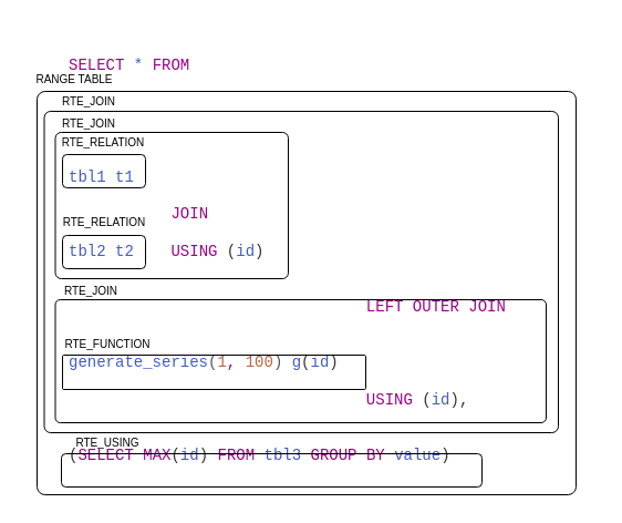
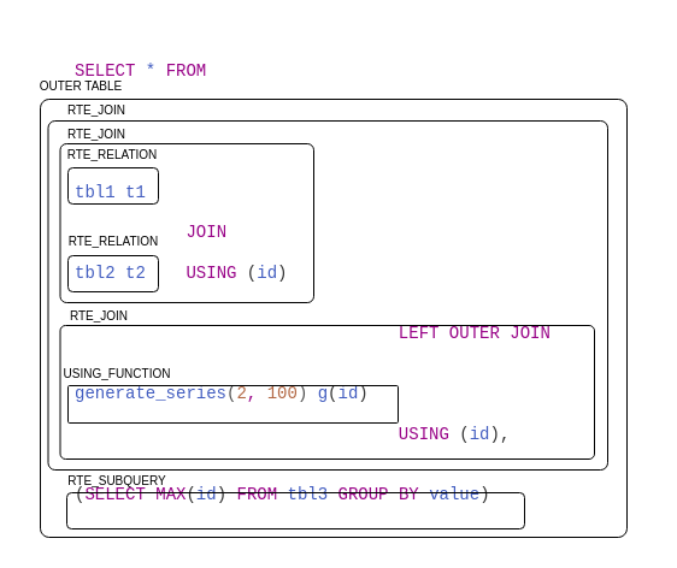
  <mxCell id="0" />
  <mxCell id="1" parent="0" />
- <mxCell id="2" value="&lt;div style=&quot;font-size: 14px;&quot;&gt;&lt;span style=&quot;background-color: initial; font-size: 14px;&quot;&gt;&lt;font color=&quot;#990488&quot; style=&quot;font-size: 14px;&quot;&gt;SELECT&lt;/font&gt;&amp;nbsp;&lt;font color=&quot;#425dc0&quot; style=&quot;font-size: 14px;&quot;&gt;*&lt;/font&gt;&lt;font color=&quot;#990488&quot; style=&quot;font-size: 14px;&quot;&gt;&amp;nbsp;FROM&lt;/font&gt;&lt;/span&gt;&lt;/div&gt;&lt;div style=&quot;font-size: 14px;&quot;&gt;&lt;span style=&quot;background-color: initial; font-size: 14px;&quot;&gt;&lt;br style=&quot;font-size: 14px;&quot;&gt;&lt;/span&gt;&lt;/div&gt;&lt;div style=&quot;font-size: 14px;&quot;&gt;&lt;span style=&quot;background-color: initial; font-size: 14px;&quot;&gt;&amp;nbsp;&lt;/span&gt;&lt;/div&gt;&lt;div style=&quot;font-size: 14px;&quot;&gt;&lt;span style=&quot;background-color: initial; font-size: 14px;&quot;&gt;&lt;font color=&quot;#425dc0&quot; style=&quot;font-size: 14px;&quot;&gt;&lt;br style=&quot;font-size: 14px;&quot;&gt;&lt;/font&gt;&lt;/span&gt;&lt;/div&gt;&lt;div style=&quot;font-size: 14px;&quot;&gt;&lt;span style=&quot;background-color: initial; font-size: 14px;&quot;&gt;&lt;font color=&quot;#425dc0&quot; style=&quot;font-size: 14px;&quot;&gt;&lt;br style=&quot;font-size: 14px;&quot;&gt;&lt;/font&gt;&lt;/span&gt;&lt;/div&gt;&lt;div style=&quot;font-size: 14px;&quot;&gt;&lt;span style=&quot;background-color: initial; font-size: 14px;&quot;&gt;&lt;font color=&quot;#425dc0&quot; style=&quot;font-size: 14px;&quot;&gt;&lt;br style=&quot;font-size: 14px;&quot;&gt;&lt;/font&gt;&lt;/span&gt;&lt;/div&gt;&lt;div style=&quot;font-size: 14px;&quot;&gt;&lt;span style=&quot;background-color: initial; font-size: 14px;&quot;&gt;&lt;font color=&quot;#425dc0&quot; style=&quot;font-size: 14px;&quot;&gt;tbl1 t1&lt;/font&gt;&lt;font color=&quot;#990488&quot; style=&quot;font-size: 14px;&quot;&gt;&amp;nbsp;&lt;/font&gt;&lt;/span&gt;&lt;/div&gt;&lt;div style=&quot;font-size: 14px;&quot;&gt;&lt;span style=&quot;background-color: initial; color: rgb(153, 4, 136); font-size: 14px;&quot;&gt;&lt;br style=&quot;font-size: 14px;&quot;&gt;&lt;/span&gt;&lt;/div&gt;&lt;div style=&quot;font-size: 14px;&quot;&gt;&lt;span style=&quot;background-color: initial; color: rgb(153, 4, 136); font-size: 14px;&quot;&gt;&lt;span style=&quot;white-space: pre; font-size: 14px;&quot;&gt;&#09;&lt;/span&gt;&amp;nbsp; &amp;nbsp;JOIN&amp;nbsp;&lt;/span&gt;&lt;/div&gt;&lt;div style=&quot;font-size: 14px;&quot;&gt;&lt;span style=&quot;background-color: initial; color: rgb(66, 93, 192); font-size: 14px;&quot;&gt;&lt;br style=&quot;font-size: 14px;&quot;&gt;&lt;/span&gt;&lt;/div&gt;&lt;div style=&quot;font-size: 14px;&quot;&gt;&lt;span style=&quot;background-color: initial; color: rgb(66, 93, 192); font-size: 14px;&quot;&gt;tbl2 t2&amp;nbsp; &amp;nbsp;&amp;nbsp;&lt;/span&gt;&lt;font color=&quot;#990488&quot; style=&quot;background-color: initial; font-size: 14px;&quot;&gt;USING&lt;/font&gt;&lt;span style=&quot;background-color: initial; color: rgb(66, 93, 192); font-size: 14px;&quot;&gt;&amp;nbsp;&lt;/span&gt;&lt;font color=&quot;#333333&quot; style=&quot;background-color: initial; color: rgb(51, 51, 51); font-size: 14px;&quot;&gt;(&lt;/font&gt;&lt;font color=&quot;#425dc0&quot; style=&quot;background-color: initial; font-size: 14px;&quot;&gt;id&lt;/font&gt;&lt;font color=&quot;#333333&quot; style=&quot;background-color: initial; color: rgb(51, 51, 51); font-size: 14px;&quot;&gt;)&lt;/font&gt;&lt;br style=&quot;font-size: 14px;&quot;&gt;&lt;/div&gt;&lt;div style=&quot;color: rgb(51, 51, 51); font-size: 14px;&quot;&gt;&lt;font color=&quot;#333333&quot; style=&quot;font-size: 14px;&quot;&gt;&lt;br style=&quot;font-size: 14px;&quot;&gt;&lt;/font&gt;&lt;/div&gt;&lt;div style=&quot;font-size: 14px;&quot;&gt;&lt;br style=&quot;font-size: 14px;&quot;&gt;&lt;/div&gt;&lt;div style=&quot;font-size: 14px;&quot;&gt;&lt;font color=&quot;#990488&quot; style=&quot;font-size: 14px;&quot;&gt;&lt;span style=&quot;white-space: pre; font-size: 14px;&quot;&gt;&#09;&lt;/span&gt;&lt;span style=&quot;white-space: pre; font-size: 14px;&quot;&gt;&#09;&lt;/span&gt;&lt;span style=&quot;white-space: pre; font-size: 14px;&quot;&gt;&#09;&lt;/span&gt;&lt;span style=&quot;white-space: pre; font-size: 14px;&quot;&gt;&#09;&lt;/span&gt;LEFT OUTER JOIN&lt;/font&gt;&lt;/div&gt;&lt;div style=&quot;font-size: 14px;&quot;&gt;&lt;font color=&quot;#990488&quot; style=&quot;font-size: 14px;&quot;&gt;&lt;br style=&quot;font-size: 14px;&quot;&gt;&lt;/font&gt;&lt;/div&gt;&lt;div style=&quot;font-size: 14px;&quot;&gt;&lt;font color=&quot;#425dc0&quot; style=&quot;font-size: 14px;&quot;&gt;&lt;br style=&quot;font-size: 14px;&quot;&gt;&lt;/font&gt;&lt;/div&gt;&lt;div style=&quot;font-size: 14px;&quot;&gt;&lt;font color=&quot;#425dc0&quot; style=&quot;font-size: 14px;&quot;&gt;generate_series&lt;/font&gt;&lt;font color=&quot;#545454&quot; style=&quot;font-size: 14px;&quot;&gt;(&lt;/font&gt;&lt;font color=&quot;#b36844&quot; style=&quot;font-size: 14px;&quot;&gt;1&lt;/font&gt;&lt;font color=&quot;#990488&quot; style=&quot;font-size: 14px;&quot;&gt;, &lt;/font&gt;&lt;font color=&quot;#b36844&quot; style=&quot;font-size: 14px;&quot;&gt;100&lt;/font&gt;&lt;font color=&quot;#545454&quot; style=&quot;font-size: 14px;&quot;&gt;)&lt;/font&gt;&lt;font color=&quot;#990488&quot; style=&quot;font-size: 14px;&quot;&gt; &lt;/font&gt;&lt;font color=&quot;#425dc0&quot; style=&quot;font-size: 14px;&quot;&gt;g&lt;/font&gt;&lt;font color=&quot;#333333&quot; style=&quot;background-color: initial; color: rgb(51, 51, 51); font-size: 14px;&quot;&gt;(&lt;/font&gt;&lt;font color=&quot;#425dc0&quot; style=&quot;background-color: initial; font-size: 14px;&quot;&gt;id&lt;/font&gt;&lt;font color=&quot;#333333&quot; style=&quot;background-color: initial; color: rgb(51, 51, 51); font-size: 14px;&quot;&gt;)&lt;/font&gt;&lt;/div&gt;&lt;div style=&quot;font-size: 14px;&quot;&gt;&lt;font color=&quot;#990488&quot; style=&quot;font-size: 14px;&quot;&gt;&lt;br style=&quot;font-size: 14px;&quot;&gt;&lt;/font&gt;&lt;/div&gt;&lt;div style=&quot;font-size: 14px;&quot;&gt;&lt;font color=&quot;#990488&quot; style=&quot;font-size: 14px;&quot;&gt;&amp;nbsp; &amp;nbsp; &amp;nbsp; &amp;nbsp; &amp;nbsp; &amp;nbsp; &amp;nbsp; &amp;nbsp; &amp;nbsp; &amp;nbsp; &amp;nbsp; &amp;nbsp; &amp;nbsp; &amp;nbsp; &amp;nbsp; &amp;nbsp; USING&amp;nbsp;&lt;/font&gt;&lt;font color=&quot;#333333&quot; style=&quot;background-color: initial; color: rgb(51, 51, 51); font-size: 14px;&quot;&gt;(&lt;/font&gt;&lt;font color=&quot;#425dc0&quot; style=&quot;background-color: initial; font-size: 14px;&quot;&gt;id&lt;/font&gt;&lt;font color=&quot;#333333&quot; style=&quot;background-color: initial; color: rgb(51, 51, 51); font-size: 14px;&quot;&gt;),&lt;/font&gt;&lt;/div&gt;&lt;div style=&quot;color: rgb(51, 51, 51); font-size: 14px;&quot;&gt;&lt;font color=&quot;#333333&quot; style=&quot;font-size: 14px;&quot;&gt;&lt;br style=&quot;font-size: 14px;&quot;&gt;&lt;/font&gt;&lt;/div&gt;&lt;font color=&quot;#333333&quot; style=&quot;font-size: 14px;&quot;&gt;&lt;div style=&quot;font-size: 14px;&quot;&gt;&lt;font color=&quot;#333333&quot; style=&quot;font-size: 14px;&quot;&gt;&lt;br style=&quot;font-size: 14px;&quot;&gt;&lt;/font&gt;&lt;/div&gt;(&lt;/font&gt;&lt;font color=&quot;#990488&quot; style=&quot;background-color: initial; font-size: 14px;&quot;&gt;SELECT&lt;/font&gt;&lt;span style=&quot;background-color: initial; font-size: 14px;&quot;&gt; &lt;/span&gt;&lt;font color=&quot;#990488&quot; style=&quot;background-color: initial; font-size: 14px;&quot;&gt;MAX&lt;/font&gt;&lt;font color=&quot;#333333&quot; style=&quot;background-color: initial; font-size: 14px;&quot;&gt;(&lt;/font&gt;&lt;font color=&quot;#425dc0&quot; style=&quot;background-color: initial; font-size: 14px;&quot;&gt;id&lt;/font&gt;&lt;font color=&quot;#333333&quot; style=&quot;background-color: initial; font-size: 14px;&quot;&gt;)&lt;/font&gt;&lt;span style=&quot;background-color: initial; font-size: 14px;&quot;&gt;&amp;nbsp;&lt;/span&gt;&lt;font color=&quot;#990488&quot; style=&quot;background-color: initial; font-size: 14px;&quot;&gt;FROM&lt;/font&gt;&lt;span style=&quot;background-color: initial; font-size: 14px;&quot;&gt; &lt;/span&gt;&lt;font color=&quot;#425dc0&quot; style=&quot;background-color: initial; font-size: 14px;&quot;&gt;tbl3&lt;/font&gt;&lt;span style=&quot;background-color: initial; font-size: 14px;&quot;&gt;&amp;nbsp;&lt;/span&gt;&lt;font color=&quot;#990488&quot; style=&quot;background-color: initial; font-size: 14px;&quot;&gt;GROUP BY&lt;/font&gt;&lt;font color=&quot;#425dc0&quot; style=&quot;background-color: initial; font-size: 14px;&quot;&gt; value&lt;/font&gt;&lt;span style=&quot;background-color: initial; color: rgb(51, 51, 51); font-size: 14px;&quot;&gt;)&lt;/span&gt;" style="text;html=1;align=left;verticalAlign=middle;whiteSpace=wrap;rounded=0;fontFamily=Courier New;shadow=0;horizontal=1;spacing=2;fontSize=14;" parent="1" vertex="1"><mxGeometry x="60" y="20" width="480" height="430" as="geometry" /></mxCell>
+ <mxCell id="2" value="&lt;div style=&quot;font-size: 14px;&quot;&gt;&lt;span style=&quot;background-color: initial; font-size: 14px;&quot;&gt;&lt;font color=&quot;#990488&quot; style=&quot;font-size: 14px;&quot;&gt;SELECT&lt;/font&gt;&amp;nbsp;&lt;font color=&quot;#425dc0&quot; style=&quot;font-size: 14px;&quot;&gt;*&lt;/font&gt;&lt;font color=&quot;#990488&quot; style=&quot;font-size: 14px;&quot;&gt;&amp;nbsp;FROM&lt;/font&gt;&lt;/span&gt;&lt;/div&gt;&lt;div style=&quot;font-size: 14px;&quot;&gt;&lt;span style=&quot;background-color: initial; font-size: 14px;&quot;&gt;&lt;br style=&quot;font-size: 14px;&quot;&gt;&lt;/span&gt;&lt;/div&gt;&lt;div style=&quot;font-size: 14px;&quot;&gt;&lt;span style=&quot;background-color: initial; font-size: 14px;&quot;&gt;&amp;nbsp;&lt;/span&gt;&lt;/div&gt;&lt;div style=&quot;font-size: 14px;&quot;&gt;&lt;span style=&quot;background-color: initial; font-size: 14px;&quot;&gt;&lt;font color=&quot;#425dc0&quot; style=&quot;font-size: 14px;&quot;&gt;&lt;br style=&quot;font-size: 14px;&quot;&gt;&lt;/font&gt;&lt;/span&gt;&lt;/div&gt;&lt;div style=&quot;font-size: 14px;&quot;&gt;&lt;span style=&quot;background-color: initial; font-size: 14px;&quot;&gt;&lt;font color=&quot;#425dc0&quot; style=&quot;font-size: 14px;&quot;&gt;&lt;br style=&quot;font-size: 14px;&quot;&gt;&lt;/font&gt;&lt;/span&gt;&lt;/div&gt;&lt;div style=&quot;font-size: 14px;&quot;&gt;&lt;span style=&quot;background-color: initial; font-size: 14px;&quot;&gt;&lt;font color=&quot;#425dc0&quot; style=&quot;font-size: 14px;&quot;&gt;&lt;br style=&quot;font-size: 14px;&quot;&gt;&lt;/font&gt;&lt;/span&gt;&lt;/div&gt;&lt;div style=&quot;font-size: 14px;&quot;&gt;&lt;span style=&quot;background-color: initial; font-size: 14px;&quot;&gt;&lt;font color=&quot;#425dc0&quot; style=&quot;font-size: 14px;&quot;&gt;tbl1 t1&lt;/font&gt;&lt;font color=&quot;#990488&quot; style=&quot;font-size: 14px;&quot;&gt;&amp;nbsp;&lt;/font&gt;&lt;/span&gt;&lt;/div&gt;&lt;div style=&quot;font-size: 14px;&quot;&gt;&lt;span style=&quot;background-color: initial; color: rgb(153, 4, 136); font-size: 14px;&quot;&gt;&lt;br style=&quot;font-size: 14px;&quot;&gt;&lt;/span&gt;&lt;/div&gt;&lt;div style=&quot;font-size: 14px;&quot;&gt;&lt;span style=&quot;background-color: initial; color: rgb(153, 4, 136); font-size: 14px;&quot;&gt;&lt;span style=&quot;white-space: pre; font-size: 14px;&quot;&gt;&#09;&lt;/span&gt;&amp;nbsp; &amp;nbsp;JOIN&amp;nbsp;&lt;/span&gt;&lt;/div&gt;&lt;div style=&quot;font-size: 14px;&quot;&gt;&lt;span style=&quot;background-color: initial; color: rgb(66, 93, 192); font-size: 14px;&quot;&gt;&lt;br style=&quot;font-size: 14px;&quot;&gt;&lt;/span&gt;&lt;/div&gt;&lt;div style=&quot;font-size: 14px;&quot;&gt;&lt;span style=&quot;background-color: initial; color: rgb(66, 93, 192); font-size: 14px;&quot;&gt;tbl2 t2&amp;nbsp; &amp;nbsp;&amp;nbsp;&lt;/span&gt;&lt;font color=&quot;#990488&quot; style=&quot;background-color: initial; font-size: 14px;&quot;&gt;USING&lt;/font&gt;&lt;span style=&quot;background-color: initial; color: rgb(66, 93, 192); font-size: 14px;&quot;&gt;&amp;nbsp;&lt;/span&gt;&lt;font color=&quot;#333333&quot; style=&quot;background-color: initial; color: rgb(51, 51, 51); font-size: 14px;&quot;&gt;(&lt;/font&gt;&lt;font color=&quot;#425dc0&quot; style=&quot;background-color: initial; font-size: 14px;&quot;&gt;id&lt;/font&gt;&lt;font color=&quot;#333333&quot; style=&quot;background-color: initial; color: rgb(51, 51, 51); font-size: 14px;&quot;&gt;)&lt;/font&gt;&lt;br style=&quot;font-size: 14px;&quot;&gt;&lt;/div&gt;&lt;div style=&quot;color: rgb(51, 51, 51); font-size: 14px;&quot;&gt;&lt;font color=&quot;#333333&quot; style=&quot;font-size: 14px;&quot;&gt;&lt;br style=&quot;font-size: 14px;&quot;&gt;&lt;/font&gt;&lt;/div&gt;&lt;div style=&quot;font-size: 14px;&quot;&gt;&lt;br style=&quot;font-size: 14px;&quot;&gt;&lt;/div&gt;&lt;div style=&quot;font-size: 14px;&quot;&gt;&lt;font color=&quot;#990488&quot; style=&quot;font-size: 14px;&quot;&gt;&lt;span style=&quot;white-space: pre; font-size: 14px;&quot;&gt;&#09;&lt;/span&gt;&lt;span style=&quot;white-space: pre; font-size: 14px;&quot;&gt;&#09;&lt;/span&gt;&lt;span style=&quot;white-space: pre; font-size: 14px;&quot;&gt;&#09;&lt;/span&gt;&lt;span style=&quot;white-space: pre; font-size: 14px;&quot;&gt;&#09;&lt;/span&gt;LEFT OUTER JOIN&lt;/font&gt;&lt;/div&gt;&lt;div style=&quot;font-size: 14px;&quot;&gt;&lt;font color=&quot;#990488&quot; style=&quot;font-size: 14px;&quot;&gt;&lt;br style=&quot;font-size: 14px;&quot;&gt;&lt;/font&gt;&lt;/div&gt;&lt;div style=&quot;font-size: 14px;&quot;&gt;&lt;font color=&quot;#425dc0&quot; style=&quot;font-size: 14px;&quot;&gt;&lt;br style=&quot;font-size: 14px;&quot;&gt;&lt;/font&gt;&lt;/div&gt;&lt;div style=&quot;font-size: 14px;&quot;&gt;&lt;font color=&quot;#425dc0&quot; style=&quot;font-size: 14px;&quot;&gt;generate_series&lt;/font&gt;&lt;font color=&quot;#545454&quot; style=&quot;font-size: 14px;&quot;&gt;(&lt;/font&gt;&lt;font color=&quot;#b36844&quot; style=&quot;font-size: 14px;&quot;&gt;2&lt;/font&gt;&lt;font color=&quot;#990488&quot; style=&quot;font-size: 14px;&quot;&gt;, &lt;/font&gt;&lt;font color=&quot;#b36844&quot; style=&quot;font-size: 14px;&quot;&gt;100&lt;/font&gt;&lt;font color=&quot;#545454&quot; style=&quot;font-size: 14px;&quot;&gt;)&lt;/font&gt;&lt;font color=&quot;#990488&quot; style=&quot;font-size: 14px;&quot;&gt; &lt;/font&gt;&lt;font color=&quot;#425dc0&quot; style=&quot;font-size: 14px;&quot;&gt;g&lt;/font&gt;&lt;font color=&quot;#333333&quot; style=&quot;background-color: initial; color: rgb(51, 51, 51); font-size: 14px;&quot;&gt;(&lt;/font&gt;&lt;font color=&quot;#425dc0&quot; style=&quot;background-color: initial; font-size: 14px;&quot;&gt;id&lt;/font&gt;&lt;font color=&quot;#333333&quot; style=&quot;background-color: initial; color: rgb(51, 51, 51); font-size: 14px;&quot;&gt;)&lt;/font&gt;&lt;/div&gt;&lt;div style=&quot;font-size: 14px;&quot;&gt;&lt;font color=&quot;#990488&quot; style=&quot;font-size: 14px;&quot;&gt;&lt;br style=&quot;font-size: 14px;&quot;&gt;&lt;/font&gt;&lt;/div&gt;&lt;div style=&quot;font-size: 14px;&quot;&gt;&lt;font color=&quot;#990488&quot; style=&quot;font-size: 14px;&quot;&gt;&amp;nbsp; &amp;nbsp; &amp;nbsp; &amp;nbsp; &amp;nbsp; &amp;nbsp; &amp;nbsp; &amp;nbsp; &amp;nbsp; &amp;nbsp; &amp;nbsp; &amp;nbsp; &amp;nbsp; &amp;nbsp; &amp;nbsp; &amp;nbsp; USING&amp;nbsp;&lt;/font&gt;&lt;font color=&quot;#333333&quot; style=&quot;background-color: initial; color: rgb(51, 51, 51); font-size: 14px;&quot;&gt;(&lt;/font&gt;&lt;font color=&quot;#425dc0&quot; style=&quot;background-color: initial; font-size: 14px;&quot;&gt;id&lt;/font&gt;&lt;font color=&quot;#333333&quot; style=&quot;background-color: initial; color: rgb(51, 51, 51); font-size: 14px;&quot;&gt;),&lt;/font&gt;&lt;/div&gt;&lt;div style=&quot;color: rgb(51, 51, 51); font-size: 14px;&quot;&gt;&lt;font color=&quot;#333333&quot; style=&quot;font-size: 14px;&quot;&gt;&lt;br style=&quot;font-size: 14px;&quot;&gt;&lt;/font&gt;&lt;/div&gt;&lt;font color=&quot;#333333&quot; style=&quot;font-size: 14px;&quot;&gt;&lt;div style=&quot;font-size: 14px;&quot;&gt;&lt;font color=&quot;#333333&quot; style=&quot;font-size: 14px;&quot;&gt;&lt;br style=&quot;font-size: 14px;&quot;&gt;&lt;/font&gt;&lt;/div&gt;(&lt;/font&gt;&lt;font color=&quot;#990488&quot; style=&quot;background-color: initial; font-size: 14px;&quot;&gt;SELECT&lt;/font&gt;&lt;span style=&quot;background-color: initial; font-size: 14px;&quot;&gt; &lt;/span&gt;&lt;font color=&quot;#990488&quot; style=&quot;background-color: initial; font-size: 14px;&quot;&gt;MAX&lt;/font&gt;&lt;font color=&quot;#333333&quot; style=&quot;background-color: initial; font-size: 14px;&quot;&gt;(&lt;/font&gt;&lt;font color=&quot;#425dc0&quot; style=&quot;background-color: initial; font-size: 14px;&quot;&gt;id&lt;/font&gt;&lt;font color=&quot;#333333&quot; style=&quot;background-color: initial; font-size: 14px;&quot;&gt;)&lt;/font&gt;&lt;span style=&quot;background-color: initial; font-size: 14px;&quot;&gt;&amp;nbsp;&lt;/span&gt;&lt;font color=&quot;#990488&quot; style=&quot;background-color: initial; font-size: 14px;&quot;&gt;FROM&lt;/font&gt;&lt;span style=&quot;background-color: initial; font-size: 14px;&quot;&gt; &lt;/span&gt;&lt;font color=&quot;#425dc0&quot; style=&quot;background-color: initial; font-size: 14px;&quot;&gt;tbl3&lt;/font&gt;&lt;span style=&quot;background-color: initial; font-size: 14px;&quot;&gt;&amp;nbsp;&lt;/span&gt;&lt;font color=&quot;#990488&quot; style=&quot;background-color: initial; font-size: 14px;&quot;&gt;GROUP BY&lt;/font&gt;&lt;font color=&quot;#425dc0&quot; style=&quot;background-color: initial; font-size: 14px;&quot;&gt; value&lt;/font&gt;&lt;span style=&quot;background-color: initial; color: rgb(51, 51, 51); font-size: 14px;&quot;&gt;)&lt;/span&gt;" style="text;html=1;align=left;verticalAlign=middle;whiteSpace=wrap;rounded=0;fontFamily=Courier New;shadow=0;horizontal=1;spacing=2;fontSize=14;" parent="1" vertex="1"><mxGeometry x="60" y="20" width="480" height="430" as="geometry" /></mxCell>
  <mxCell id="3" value="" style="rounded=1;whiteSpace=wrap;html=1;fillColor=none;align=left;verticalAlign=top;arcSize=13;" parent="1" vertex="1"><mxGeometry x="56" y="139" width="75" height="30" as="geometry" /></mxCell>
  <mxCell id="4" value="RTE_RELATION" style="text;html=1;align=center;verticalAlign=middle;whiteSpace=wrap;rounded=0;fontSize=10;" parent="1" vertex="1"><mxGeometry x="45.5" y="113" width="94" height="30" as="geometry" /></mxCell>
  <mxCell id="5" value="" style="rounded=1;whiteSpace=wrap;html=1;fillColor=none;align=left;verticalAlign=top;arcSize=13;" parent="1" vertex="1"><mxGeometry x="56" y="212" width="75" height="30" as="geometry" /></mxCell>
  <mxCell id="6" value="RTE_RELATION" style="text;html=1;align=center;verticalAlign=middle;whiteSpace=wrap;rounded=0;fontSize=10;" parent="1" vertex="1"><mxGeometry x="46.5" y="185" width="94" height="30" as="geometry" /></mxCell>
  <mxCell id="7" value="" style="rounded=1;whiteSpace=wrap;html=1;fillColor=none;align=left;verticalAlign=top;arcSize=4;" parent="1" vertex="1"><mxGeometry x="49.5" y="119" width="210.5" height="132" as="geometry" /></mxCell>
  <mxCell id="8" value="RTE_JOIN" style="text;html=1;align=center;verticalAlign=middle;whiteSpace=wrap;rounded=0;fontSize=10;" parent="1" vertex="1"><mxGeometry x="33" y="96" width="94" height="30" as="geometry" /></mxCell>
  <mxCell id="9" value="" style="rounded=1;whiteSpace=wrap;html=1;fillColor=none;align=left;verticalAlign=top;arcSize=4;" parent="1" vertex="1"><mxGeometry x="56" y="320" width="274" height="31" as="geometry" /></mxCell>
- <mxCell id="10" value="RTE_FUNCTION" style="text;html=1;align=center;verticalAlign=middle;whiteSpace=wrap;rounded=0;fontSize=10;" parent="1" vertex="1"><mxGeometry x="49.5" y="295" width="94" height="30" as="geometry" /></mxCell>
+ <mxCell id="10" value="USING_FUNCTION" style="text;html=1;align=center;verticalAlign=middle;whiteSpace=wrap;rounded=0;fontSize=10;" parent="1" vertex="1"><mxGeometry x="49.5" y="295" width="94" height="30" as="geometry" /></mxCell>
  <mxCell id="11" value="" style="rounded=1;whiteSpace=wrap;html=1;fillColor=none;align=left;verticalAlign=top;arcSize=4;" parent="1" vertex="1"><mxGeometry x="49.5" y="270" width="443.5" height="111" as="geometry" /></mxCell>
  <mxCell id="12" value="RTE_JOIN" style="text;html=1;align=center;verticalAlign=middle;whiteSpace=wrap;rounded=0;fontSize=10;" parent="1" vertex="1"><mxGeometry x="35" y="247" width="94" height="30" as="geometry" /></mxCell>
  <mxCell id="13" value="" style="rounded=1;whiteSpace=wrap;html=1;fillColor=none;align=left;verticalAlign=top;arcSize=13;" parent="1" vertex="1"><mxGeometry x="55" y="409" width="380" height="30" as="geometry" /></mxCell>
- <mxCell id="14" value="RTE_USING" style="text;html=1;align=center;verticalAlign=middle;whiteSpace=wrap;rounded=0;fontSize=10;" parent="1" vertex="1"><mxGeometry x="49.5" y="384" width="94" height="30" as="geometry" /></mxCell>
+ <mxCell id="14" value="RTE_SUBQUERY" style="text;html=1;align=center;verticalAlign=middle;whiteSpace=wrap;rounded=0;fontSize=10;" parent="1" vertex="1"><mxGeometry x="49.5" y="384" width="94" height="30" as="geometry" /></mxCell>
  <mxCell id="15" value="" style="rounded=1;whiteSpace=wrap;html=1;fillColor=none;align=left;verticalAlign=top;arcSize=2;" parent="1" vertex="1"><mxGeometry x="39.5" y="100" width="464.5" height="290" as="geometry" /></mxCell>
  <mxCell id="16" value="RTE_JOIN" style="text;html=1;align=center;verticalAlign=middle;whiteSpace=wrap;rounded=0;fontSize=10;" parent="1" vertex="1"><mxGeometry x="33" y="76" width="94" height="30" as="geometry" /></mxCell>
  <mxCell id="17" value="" style="rounded=1;whiteSpace=wrap;html=1;fillColor=none;align=left;verticalAlign=top;arcSize=2;" parent="1" vertex="1"><mxGeometry x="33" y="82" width="487" height="364" as="geometry" /></mxCell>
- <mxCell id="18" value="RANGE TABLE" style="text;html=1;align=center;verticalAlign=middle;whiteSpace=wrap;rounded=0;fontSize=10;" parent="1" vertex="1"><mxGeometry x="20" y="56" width="94" height="30" as="geometry" /></mxCell>
+ <mxCell id="18" value="OUTER TABLE" style="text;html=1;align=center;verticalAlign=middle;whiteSpace=wrap;rounded=0;fontSize=10;" parent="1" vertex="1"><mxGeometry x="20" y="56" width="94" height="30" as="geometry" /></mxCell>
